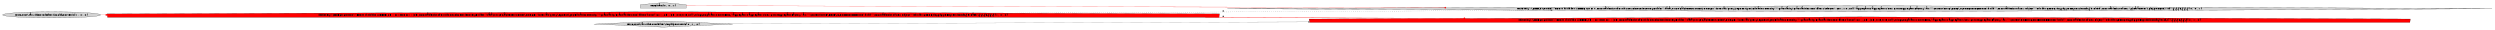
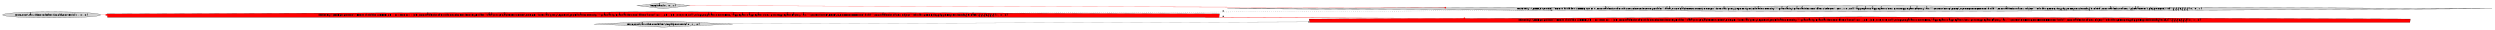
  digraph {
    rankdir=LR
    node [fillcolor=lightgray shape=diamond style=filled]
    edge [style=solid color=red arrowhead=dot]
-   n1 [label="testFloats['0', '0', '1']" shape=house]
+   n1 [label="testFloats['0', '0', '1']"]
    n2 [label="testQuery(\"SELECT COUNT(*) FROM druid.foo WHERE cnt = ?\",ImmutableList.of(Druids.newTimeseriesQueryBuilder().dataSource(CalciteTests.DATASOURCE1).intervals(querySegmentSpec(Filtration.eternity())).granularity(Granularities.ALL).filters(selector(\"cnt\",\"1.0\",null)).aggregators(aggregators(new CountAggregatorFactory(\"a0\"))).context(TIMESERIES_CONTEXT_DEFAULT).build()),ImmutableList.of(new Object((((edu.fdu.CPPDG.tinypdg.pe.ExpressionInfo@918b5d),ImmutableList.of(new SqlParameter(SqlType.REAL,1.0f)))@@@3@@@['0', '0', '1']"]
    n3 [label="testCountStarWithBoundFilterSimplifyOnMetric['1', '0', '0']" shape=ellipse]
    n4 [fillcolor=red label="testQuery(\"SELECT COUNT(*) FROM druid.foo WHERE 2.5 < m1 AND m1 < 3.5\",ImmutableList.of(Druids.newTimeseriesQueryBuilder().dataSource(CalciteTests.DATASOURCE1).intervals(querySegmentSpec(Filtration.eternity())).granularity(Granularities.ALL).filters(bound(\"m1\",\"2.5\",\"3.5\",true,true,null,StringComparators.NUMERIC)).aggregators(aggregators(new CountAggregatorFactory(\"a0\"))).context(TIMESERIES_CONTEXT_DEFAULT).build()),ImmutableList.of(new Object((((edu.fdu.CPPDG.tinypdg.pe.ExpressionInfo@918ae5))@@@3@@@['1', '0', '0']" shape=house]
    n5 [fillcolor=red label="testQuery(\"SELECT COUNT(*) FROM druid.foo WHERE 2.5 < m1 AND m1 < 3.5\",ImmutableList.of(Druids.newTimeseriesQueryBuilder().dataSource(CalciteTests.DATASOURCE1).intervals(querySegmentSpec(Filtration.eternity())).granularity(Granularities.ALL).filters(bound(\"m1\",\"2.5\",\"3.5\",true,true,null,StringComparators.NUMERIC)).aggregators(aggregators(new CountAggregatorFactory(\"a0\"))).context(QUERY_CONTEXT_DEFAULT).build()),ImmutableList.of(new Object((((edu.fdu.CPPDG.tinypdg.pe.ExpressionInfo@918b24))@@@3@@@['0', '1', '0']" shape=house]
    n6 [label="testCountStarWithBoundFilterSimplifyOnMetric['0', '1', '0']"]
    n1 -> n2
    n3 -> n4 [arrowhead=box]
    n4 -> n2 [label=0 style=dashed color=gray40]
    n4 -> n5 [label=0 style=bold]
    n6 -> n5 [color=gray40]
  }
